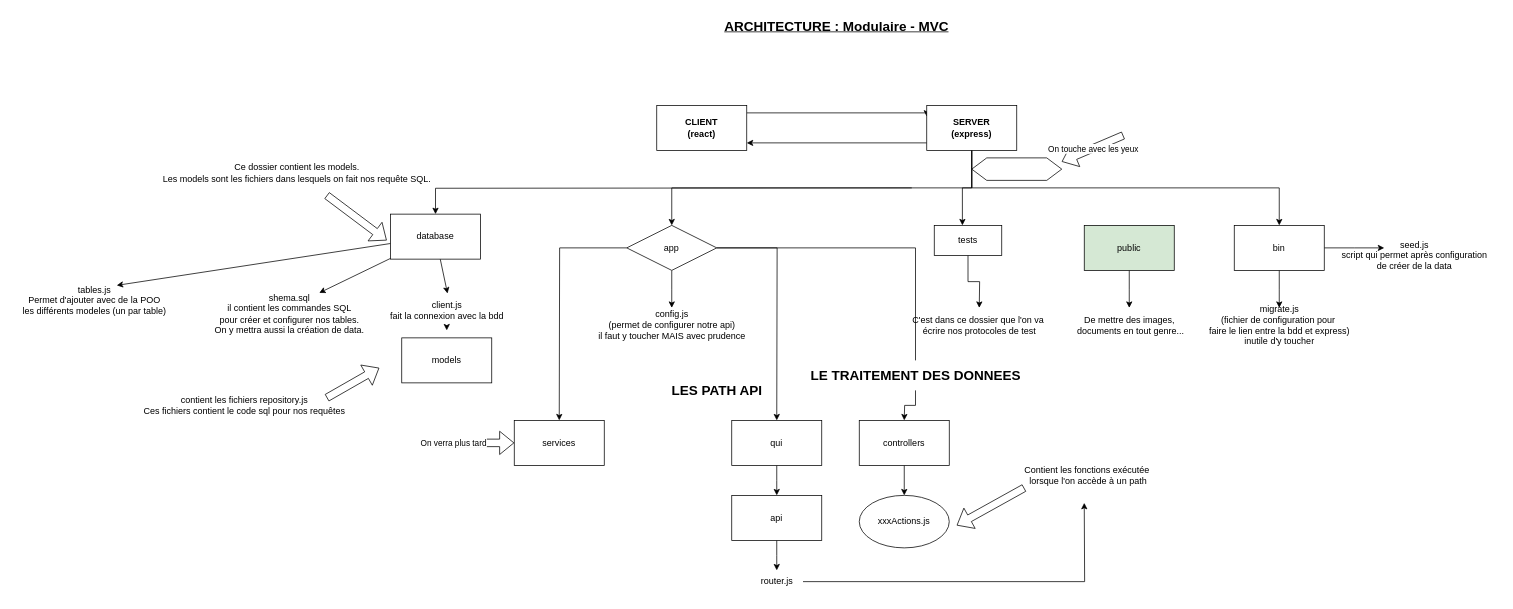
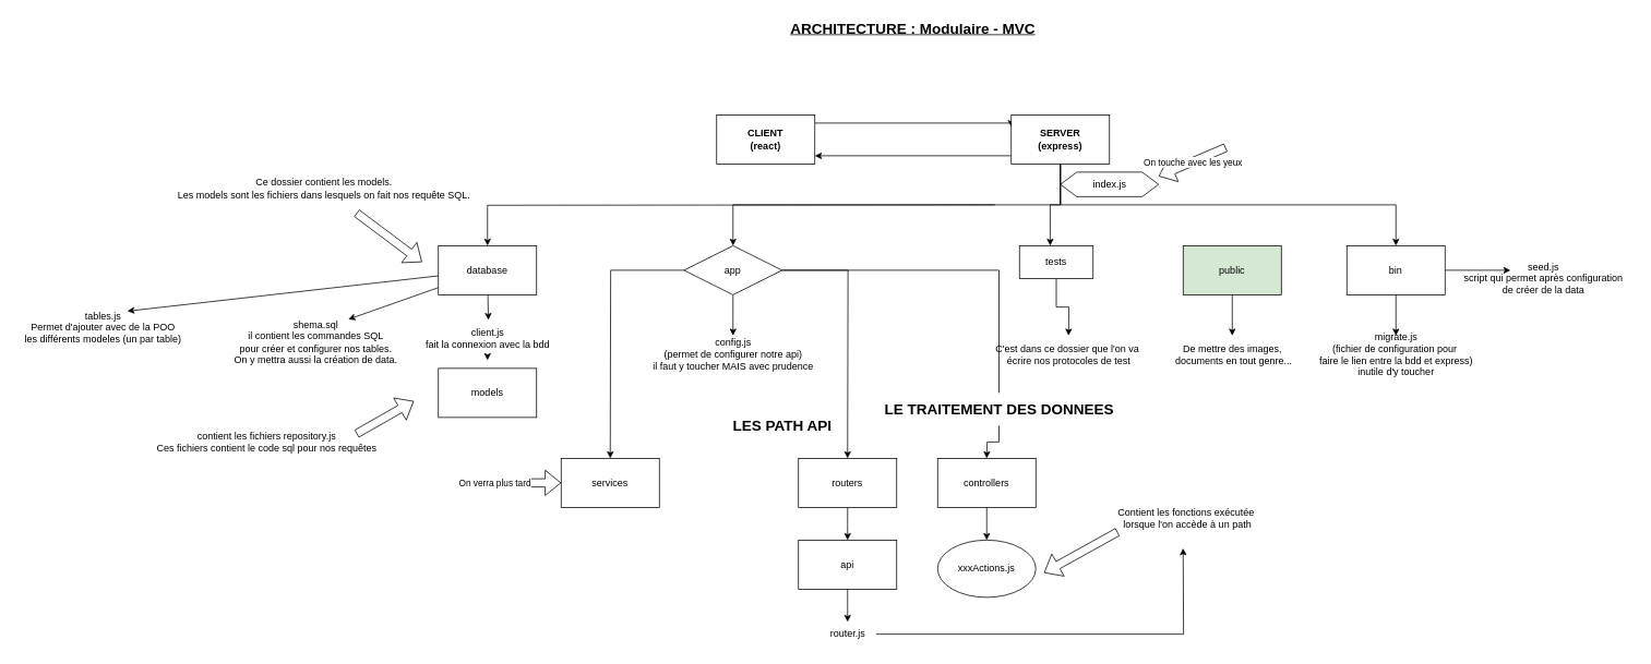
  <mxCell id="0" />
  <mxCell id="1" parent="0" />
  <mxCell id="2" style="edgeStyle=orthogonalEdgeStyle;rounded=0;orthogonalLoop=1;jettySize=auto;html=1;entryX=0.5;entryY=0;entryDx=0;entryDy=0;" parent="1" source="10" target="22" edge="1"><mxGeometry relative="1" as="geometry"><Array as="points"><mxPoint x="1295" y="250" /><mxPoint x="1705" y="250" /></Array></mxGeometry></mxCell>
  <mxCell id="3" value="" style="shape=hexagon;perimeter=hexagonPerimeter2;whiteSpace=wrap;html=1;fixedSize=1;" parent="1" vertex="1"><mxGeometry x="1295" y="210" width="120" height="30" as="geometry" /></mxCell>
  <mxCell id="4" value="ARCHITECTURE : Modulaire - MVC" style="text;html=1;align=center;verticalAlign=middle;whiteSpace=wrap;rounded=0;fontStyle=5;fontSize=18;" parent="1" vertex="1"><mxGeometry x="955" y="20" width="320" height="30" as="geometry" /></mxCell>
  <mxCell id="5" style="edgeStyle=orthogonalEdgeStyle;rounded=0;orthogonalLoop=1;jettySize=auto;html=1;entryX=0;entryY=0.25;entryDx=0;entryDy=0;" parent="1" source="6" target="10" edge="1"><mxGeometry relative="1" as="geometry"><mxPoint x="1215" y="140" as="targetPoint" /><Array as="points"><mxPoint x="1235" y="150" /></Array></mxGeometry></mxCell>
  <mxCell id="6" value="&lt;b&gt;CLIENT&lt;/b&gt;&lt;div&gt;&lt;b&gt;(react)&lt;/b&gt;&lt;/div&gt;" style="rounded=0;whiteSpace=wrap;html=1;" parent="1" vertex="1"><mxGeometry x="875" y="140" width="120" height="60" as="geometry" /></mxCell>
  <mxCell id="7" style="edgeStyle=orthogonalEdgeStyle;rounded=0;orthogonalLoop=1;jettySize=auto;html=1;" parent="1" edge="1"><mxGeometry relative="1" as="geometry"><mxPoint x="1235" y="190" as="sourcePoint" /><mxPoint x="995" y="190" as="targetPoint" /></mxGeometry></mxCell>
  <mxCell id="8" style="edgeStyle=orthogonalEdgeStyle;rounded=0;orthogonalLoop=1;jettySize=auto;html=1;entryX=0.5;entryY=0;entryDx=0;entryDy=0;" parent="1" source="10" target="29" edge="1"><mxGeometry relative="1" as="geometry"><Array as="points"><mxPoint x="1295" y="250" /><mxPoint x="895" y="250" /></Array></mxGeometry></mxCell>
  <mxCell id="9" style="edgeStyle=orthogonalEdgeStyle;rounded=0;orthogonalLoop=1;jettySize=auto;html=1;entryX=0.5;entryY=0;entryDx=0;entryDy=0;" parent="1" target="49" edge="1"><mxGeometry relative="1" as="geometry"><mxPoint x="1215" y="250" as="sourcePoint" /><mxPoint x="555" y="380" as="targetPoint" /></mxGeometry></mxCell>
  <mxCell id="10" value="&lt;div&gt;&lt;b&gt;SERVER&lt;/b&gt;&lt;/div&gt;&lt;div&gt;&lt;b&gt;(express)&lt;/b&gt;&lt;/div&gt;" style="rounded=0;whiteSpace=wrap;html=1;" parent="1" vertex="1"><mxGeometry x="1235" y="140" width="120" height="60" as="geometry" /></mxCell>
+ <mxCell id="11" value="index.js" style="text;html=1;align=center;verticalAlign=middle;resizable=0;points=[];autosize=1;strokeColor=none;fillColor=none;" parent="1" vertex="1"><mxGeometry x="1325" y="210" width="60" height="30" as="geometry" /></mxCell>
  <mxCell id="12" value="" style="shape=flexArrow;endArrow=classic;html=1;rounded=0;entryX=0.965;entryY=0.502;entryDx=0;entryDy=0;entryPerimeter=0;" parent="1" edge="1"><mxGeometry width="50" height="50" relative="1" as="geometry"><mxPoint x="1497.1" y="180" as="sourcePoint" /><mxPoint x="1415" y="215.06" as="targetPoint" /></mxGeometry></mxCell>
  <mxCell id="13" value="On touche avec les yeux" style="edgeLabel;html=1;align=center;verticalAlign=middle;resizable=0;points=[];" parent="12" vertex="1" connectable="0"><mxGeometry x="-0.021" relative="1" as="geometry"><mxPoint as="offset" /></mxGeometry></mxCell>
  <mxCell id="14" style="edgeStyle=orthogonalEdgeStyle;rounded=0;orthogonalLoop=1;jettySize=auto;html=1;" parent="1" source="15" edge="1"><mxGeometry relative="1" as="geometry"><mxPoint x="1305" y="410" as="targetPoint" /></mxGeometry></mxCell>
  <mxCell id="15" value="tests" style="rounded=0;whiteSpace=wrap;html=1;" parent="1" vertex="1"><mxGeometry x="1245" y="300" width="90" height="40" as="geometry" /></mxCell>
  <mxCell id="16" value="C'est dans ce dossier que l'on va&amp;nbsp;&lt;div&gt;écrire nos protocoles de test&lt;/div&gt;" style="text;html=1;align=center;verticalAlign=middle;resizable=0;points=[];autosize=1;strokeColor=none;fillColor=none;" parent="1" vertex="1"><mxGeometry x="1205" y="413" width="200" height="40" as="geometry" /></mxCell>
  <mxCell id="17" style="edgeStyle=orthogonalEdgeStyle;rounded=0;orthogonalLoop=1;jettySize=auto;html=1;" parent="1" source="18" edge="1"><mxGeometry relative="1" as="geometry"><mxPoint x="1505" y="410" as="targetPoint" /></mxGeometry></mxCell>
  <mxCell id="18" value="public" style="rounded=0;whiteSpace=wrap;html=1;fillColor=#d5e8d4;" parent="1" vertex="1"><mxGeometry x="1445" y="300" width="120" height="60" as="geometry" /></mxCell>
  <mxCell id="19" value="De mettre des images,&lt;div&gt;&amp;nbsp;documents en tout genre...&lt;/div&gt;" style="text;html=1;align=center;verticalAlign=middle;resizable=0;points=[];autosize=1;strokeColor=none;fillColor=none;" parent="1" vertex="1"><mxGeometry x="1420" y="413" width="170" height="40" as="geometry" /></mxCell>
  <mxCell id="20" style="edgeStyle=orthogonalEdgeStyle;rounded=0;orthogonalLoop=1;jettySize=auto;html=1;" parent="1" source="22" edge="1"><mxGeometry relative="1" as="geometry"><mxPoint x="1705" y="410" as="targetPoint" /></mxGeometry></mxCell>
  <mxCell id="21" style="edgeStyle=orthogonalEdgeStyle;rounded=0;orthogonalLoop=1;jettySize=auto;html=1;" parent="1" source="22" edge="1"><mxGeometry relative="1" as="geometry"><mxPoint x="1845" y="330" as="targetPoint" /></mxGeometry></mxCell>
  <mxCell id="22" value="bin" style="rounded=0;whiteSpace=wrap;html=1;" parent="1" vertex="1"><mxGeometry x="1645" y="300" width="120" height="60" as="geometry" /></mxCell>
  <mxCell id="23" value="migrate.js&lt;div&gt;(fichier de configuration pour&amp;nbsp;&lt;/div&gt;&lt;div&gt;faire le lien entre la bdd et express)&lt;/div&gt;&lt;div&gt;inutile d'y toucher&lt;/div&gt;" style="text;html=1;align=center;verticalAlign=middle;resizable=0;points=[];autosize=1;strokeColor=none;fillColor=none;" parent="1" vertex="1"><mxGeometry x="1600" y="398" width="210" height="70" as="geometry" /></mxCell>
  <mxCell id="24" value="seed.js&lt;div&gt;script qui permet après configuration&lt;/div&gt;&lt;div&gt;de créer de la data&lt;/div&gt;" style="text;html=1;align=center;verticalAlign=middle;resizable=0;points=[];autosize=1;strokeColor=none;fillColor=none;" parent="1" vertex="1"><mxGeometry x="1775" y="310" width="220" height="60" as="geometry" /></mxCell>
  <mxCell id="25" style="edgeStyle=orthogonalEdgeStyle;rounded=0;orthogonalLoop=1;jettySize=auto;html=1;" parent="1" source="29" edge="1"><mxGeometry relative="1" as="geometry"><mxPoint x="895" y="410" as="targetPoint" /></mxGeometry></mxCell>
  <mxCell id="26" style="edgeStyle=orthogonalEdgeStyle;rounded=0;orthogonalLoop=1;jettySize=auto;html=1;" parent="1" source="29" edge="1"><mxGeometry relative="1" as="geometry"><mxPoint x="745" y="560" as="targetPoint" /></mxGeometry></mxCell>
  <mxCell id="27" style="edgeStyle=orthogonalEdgeStyle;rounded=0;orthogonalLoop=1;jettySize=auto;html=1;" parent="1" source="29" edge="1"><mxGeometry relative="1" as="geometry"><mxPoint x="1035" y="560" as="targetPoint" /></mxGeometry></mxCell>
  <mxCell id="28" style="edgeStyle=orthogonalEdgeStyle;rounded=0;orthogonalLoop=1;jettySize=auto;html=1;startArrow=none;" parent="1" source="60" edge="1"><mxGeometry relative="1" as="geometry"><mxPoint x="1205" y="560" as="targetPoint" /></mxGeometry></mxCell>
  <mxCell id="29" value="app" style="rhombus;whiteSpace=wrap;html=1;" parent="1" vertex="1"><mxGeometry x="835" y="300" width="120" height="60" as="geometry" /></mxCell>
  <mxCell id="30" value="config.js&lt;div&gt;(permet de configurer notre api)&lt;/div&gt;&lt;div&gt;il faut y toucher MAIS avec prudence&lt;/div&gt;" style="text;html=1;align=center;verticalAlign=middle;resizable=0;points=[];autosize=1;strokeColor=none;fillColor=none;" parent="1" vertex="1"><mxGeometry x="785" y="403" width="220" height="60" as="geometry" /></mxCell>
  <mxCell id="31" value="services" style="whiteSpace=wrap;html=1;" parent="1" vertex="1"><mxGeometry x="685" y="560" width="120" height="60" as="geometry" /></mxCell>
  <mxCell id="32" value="" style="shape=flexArrow;endArrow=classic;html=1;rounded=0;entryX=0;entryY=0.5;entryDx=0;entryDy=0;" parent="1" target="31" edge="1"><mxGeometry width="50" height="50" relative="1" as="geometry"><mxPoint x="575" y="590" as="sourcePoint" /><mxPoint x="625" y="560" as="targetPoint" /></mxGeometry></mxCell>
  <mxCell id="33" value="On verra plus tard" style="edgeLabel;html=1;align=center;verticalAlign=middle;resizable=0;points=[];" parent="32" vertex="1" connectable="0"><mxGeometry x="-0.49" y="1" relative="1" as="geometry"><mxPoint as="offset" /></mxGeometry></mxCell>
  <mxCell id="34" style="edgeStyle=orthogonalEdgeStyle;rounded=0;orthogonalLoop=1;jettySize=auto;html=1;" parent="1" source="35" edge="1"><mxGeometry relative="1" as="geometry"><mxPoint x="1035" y="660" as="targetPoint" /></mxGeometry></mxCell>
- <mxCell id="35" value="qui" style="rounded=0;whiteSpace=wrap;html=1;" parent="1" vertex="1"><mxGeometry x="975" y="560" width="120" height="60" as="geometry" /></mxCell>
+ <mxCell id="35" value="routers" style="rounded=0;whiteSpace=wrap;html=1;" parent="1" vertex="1"><mxGeometry x="975" y="560" width="120" height="60" as="geometry" /></mxCell>
  <mxCell id="36" style="edgeStyle=orthogonalEdgeStyle;rounded=0;orthogonalLoop=1;jettySize=auto;html=1;" parent="1" source="37" edge="1"><mxGeometry relative="1" as="geometry"><mxPoint x="1445" y="670" as="targetPoint" /></mxGeometry></mxCell>
  <mxCell id="37" value="router.js" style="text;html=1;align=center;verticalAlign=middle;resizable=0;points=[];autosize=1;strokeColor=none;fillColor=none;" parent="1" vertex="1"><mxGeometry x="1000" y="760" width="70" height="30" as="geometry" /></mxCell>
  <mxCell id="38" style="edgeStyle=orthogonalEdgeStyle;rounded=0;orthogonalLoop=1;jettySize=auto;html=1;" parent="1" source="39" edge="1"><mxGeometry relative="1" as="geometry"><mxPoint x="1035" y="760" as="targetPoint" /></mxGeometry></mxCell>
  <mxCell id="39" value="api" style="rounded=0;whiteSpace=wrap;html=1;" parent="1" vertex="1"><mxGeometry x="975" y="660" width="120" height="60" as="geometry" /></mxCell>
  <mxCell id="40" value="" style="edgeStyle=orthogonalEdgeStyle;rounded=0;orthogonalLoop=1;jettySize=auto;html=1;" parent="1" source="41" target="42" edge="1"><mxGeometry relative="1" as="geometry" /></mxCell>
  <mxCell id="41" value="controllers" style="rounded=0;whiteSpace=wrap;html=1;" parent="1" vertex="1"><mxGeometry x="1145" y="560" width="120" height="60" as="geometry" /></mxCell>
  <mxCell id="42" value="xxxActions.js" style="ellipse;whiteSpace=wrap;html=1;rounded=0;" parent="1" vertex="1"><mxGeometry x="1145" y="660" width="120" height="70" as="geometry" /></mxCell>
  <mxCell id="43" value="" style="shape=flexArrow;endArrow=classic;html=1;rounded=0;" parent="1" edge="1"><mxGeometry width="50" height="50" relative="1" as="geometry"><mxPoint x="1365" y="650" as="sourcePoint" /><mxPoint x="1275" y="700" as="targetPoint" /></mxGeometry></mxCell>
  <mxCell id="44" value="Contient les fonctions exécutée&amp;nbsp;&lt;div&gt;lorsque l'on accède à un path&lt;/div&gt;" style="text;html=1;align=center;verticalAlign=middle;resizable=0;points=[];autosize=1;strokeColor=none;fillColor=none;" parent="1" vertex="1"><mxGeometry x="1355" y="613" width="190" height="40" as="geometry" /></mxCell>
  <mxCell id="45" style="edgeStyle=orthogonalEdgeStyle;rounded=0;orthogonalLoop=1;jettySize=auto;html=1;entryX=0.417;entryY=0;entryDx=0;entryDy=0;entryPerimeter=0;" parent="1" source="10" target="15" edge="1"><mxGeometry relative="1" as="geometry" /></mxCell>
  <mxCell id="46" style="edgeStyle=none;html=1;entryX=0.506;entryY=-0.055;entryDx=0;entryDy=0;entryPerimeter=0;" parent="1" source="49" target="53" edge="1"><mxGeometry relative="1" as="geometry" /></mxCell>
  <mxCell id="47" style="edgeStyle=none;html=1;" parent="1" source="49" edge="1"><mxGeometry relative="1" as="geometry"><mxPoint x="425" y="390" as="targetPoint" /></mxGeometry></mxCell>
  <mxCell id="48" style="edgeStyle=none;html=1;" parent="1" source="49" edge="1"><mxGeometry relative="1" as="geometry"><mxPoint x="155" y="380" as="targetPoint" /></mxGeometry></mxCell>
- <mxCell id="49" value="database" style="whiteSpace=wrap;html=1;" parent="1" vertex="1"><mxGeometry x="520" y="285" width="120" height="60" as="geometry" /></mxCell>
+ <mxCell id="49" value="database" style="whiteSpace=wrap;html=1;" parent="1" vertex="1"><mxGeometry x="535" y="300" width="120" height="60" as="geometry" /></mxCell>
  <mxCell id="50" value="Ce dossier contient les models.&lt;br&gt;Les models sont les fichiers dans lesquels on fait nos requête SQL." style="text;html=1;align=center;verticalAlign=middle;resizable=0;points=[];autosize=1;strokeColor=none;fillColor=none;" parent="1" vertex="1"><mxGeometry x="205" y="210" width="380" height="40" as="geometry" /></mxCell>
  <mxCell id="51" value="" style="shape=flexArrow;endArrow=classic;html=1;" parent="1" edge="1"><mxGeometry width="50" height="50" relative="1" as="geometry"><mxPoint x="435" y="260" as="sourcePoint" /><mxPoint x="515" y="320" as="targetPoint" /></mxGeometry></mxCell>
  <mxCell id="52" style="edgeStyle=none;html=1;" parent="1" source="53" edge="1"><mxGeometry relative="1" as="geometry"><mxPoint x="595" y="440" as="targetPoint" /></mxGeometry></mxCell>
  <mxCell id="53" value="client.js&lt;br&gt;fait la connexion avec la bdd" style="text;html=1;align=center;verticalAlign=middle;resizable=0;points=[];autosize=1;strokeColor=none;fillColor=none;" parent="1" vertex="1"><mxGeometry x="510" y="393" width="170" height="40" as="geometry" /></mxCell>
  <mxCell id="54" value="shema.sql&lt;br&gt;il contient les commandes SQL&lt;br&gt;pour créer et configurer nos tables.&lt;br&gt;On y mettra aussi la création de data." style="text;html=1;align=center;verticalAlign=middle;resizable=0;points=[];autosize=1;strokeColor=none;fillColor=none;" parent="1" vertex="1"><mxGeometry x="275" y="383" width="220" height="70" as="geometry" /></mxCell>
  <mxCell id="55" value="tables.js&lt;br&gt;Permet d'ajouter avec de la POO&lt;br&gt;les différents modeles (un par table)" style="text;html=1;align=center;verticalAlign=middle;resizable=0;points=[];autosize=1;strokeColor=none;fillColor=none;" parent="1" vertex="1"><mxGeometry x="20" y="370" width="210" height="60" as="geometry" /></mxCell>
  <mxCell id="56" value="models" style="rounded=0;whiteSpace=wrap;html=1;" parent="1" vertex="1"><mxGeometry x="535" y="450" width="120" height="60" as="geometry" /></mxCell>
  <mxCell id="57" value="" style="shape=flexArrow;endArrow=classic;html=1;" parent="1" edge="1"><mxGeometry width="50" height="50" relative="1" as="geometry"><mxPoint x="435" y="530" as="sourcePoint" /><mxPoint x="505" y="490" as="targetPoint" /></mxGeometry></mxCell>
  <mxCell id="58" value="contient les fichiers repository.js&lt;br&gt;Ces fichiers contient le code sql pour nos requêtes" style="text;html=1;align=center;verticalAlign=middle;resizable=0;points=[];autosize=1;strokeColor=none;fillColor=none;" parent="1" vertex="1"><mxGeometry x="180" y="520" width="290" height="40" as="geometry" /></mxCell>
  <mxCell id="59" value="" style="edgeStyle=orthogonalEdgeStyle;rounded=0;orthogonalLoop=1;jettySize=auto;html=1;endArrow=none;" parent="1" source="29" target="60" edge="1"><mxGeometry relative="1" as="geometry"><mxPoint x="1205" y="560" as="targetPoint" /><mxPoint x="955" y="330" as="sourcePoint" /></mxGeometry></mxCell>
  <mxCell id="60" value="LE TRAITEMENT DES DONNEES" style="text;html=1;align=center;verticalAlign=middle;resizable=0;points=[];autosize=1;strokeColor=none;fillColor=none;fontSize=18;fontStyle=1" parent="1" vertex="1"><mxGeometry x="1070" y="480" width="300" height="40" as="geometry" /></mxCell>
  <mxCell id="61" value="LES PATH API" style="text;html=1;align=center;verticalAlign=middle;resizable=0;points=[];autosize=1;strokeColor=none;fillColor=none;fontSize=18;fontStyle=1" parent="1" vertex="1"><mxGeometry x="885" y="500" width="140" height="40" as="geometry" /></mxCell>
